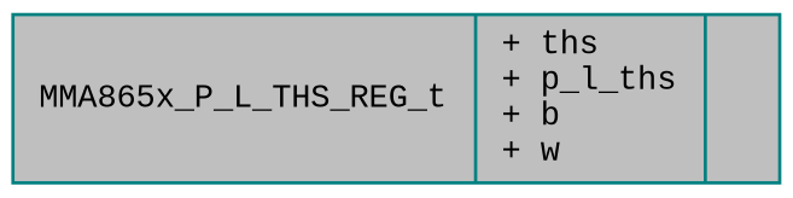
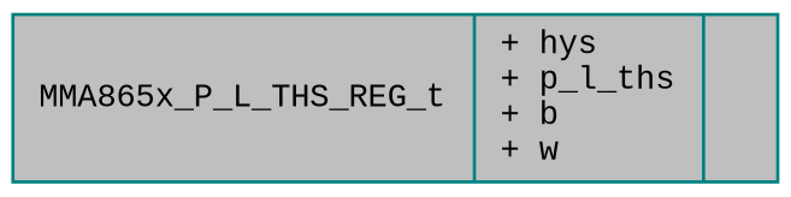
  digraph {
    rankdir=LR
    fontname="Liberation Mono"
-   n1 [color=teal fillcolor=grey75 fontcolor=black fontname="Liberation Mono" fontsize=10 height=0.2 label="{MMA865x_P_L_THS_REG_t\n|+ ths\l+ p_l_ths\l+ b\l+ w\l|}" shape=record style=filled width=0.4]
+   n1 [color=teal fillcolor=grey75 fontcolor=black fontname="Liberation Mono" fontsize=10 height=0.2 label="{MMA865x_P_L_THS_REG_t\n|+ hys\l+ p_l_ths\l+ b\l+ w\l|}" shape=record style=filled width=0.4]
  }
